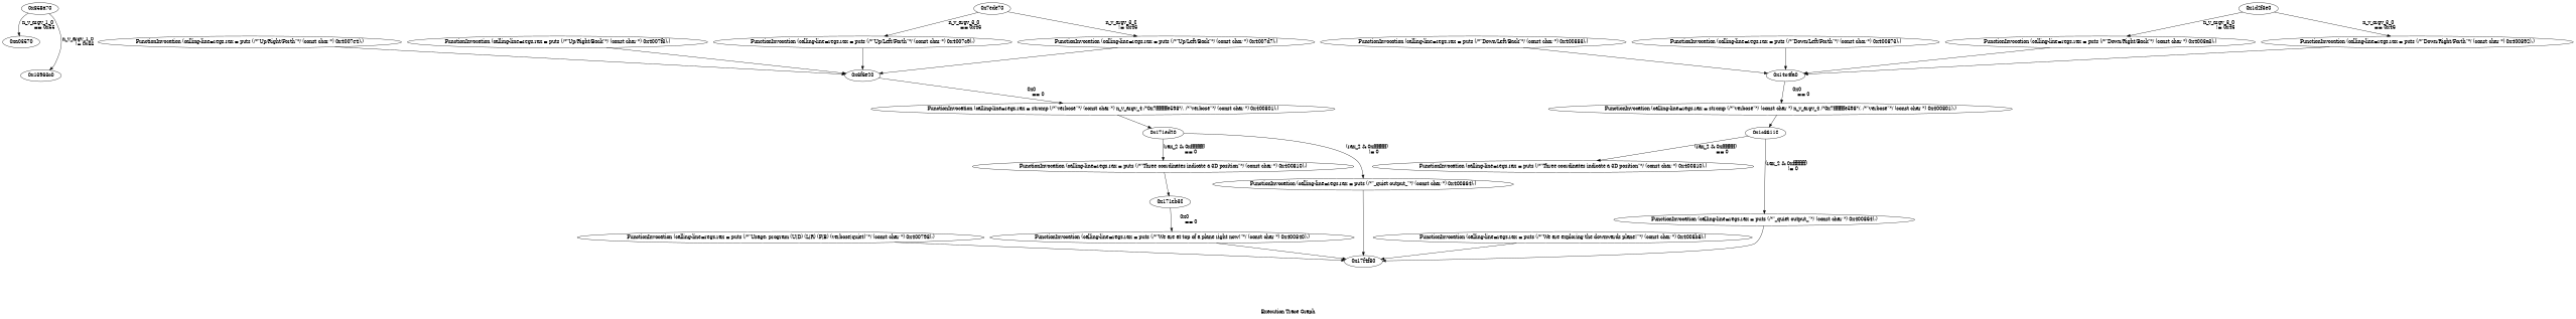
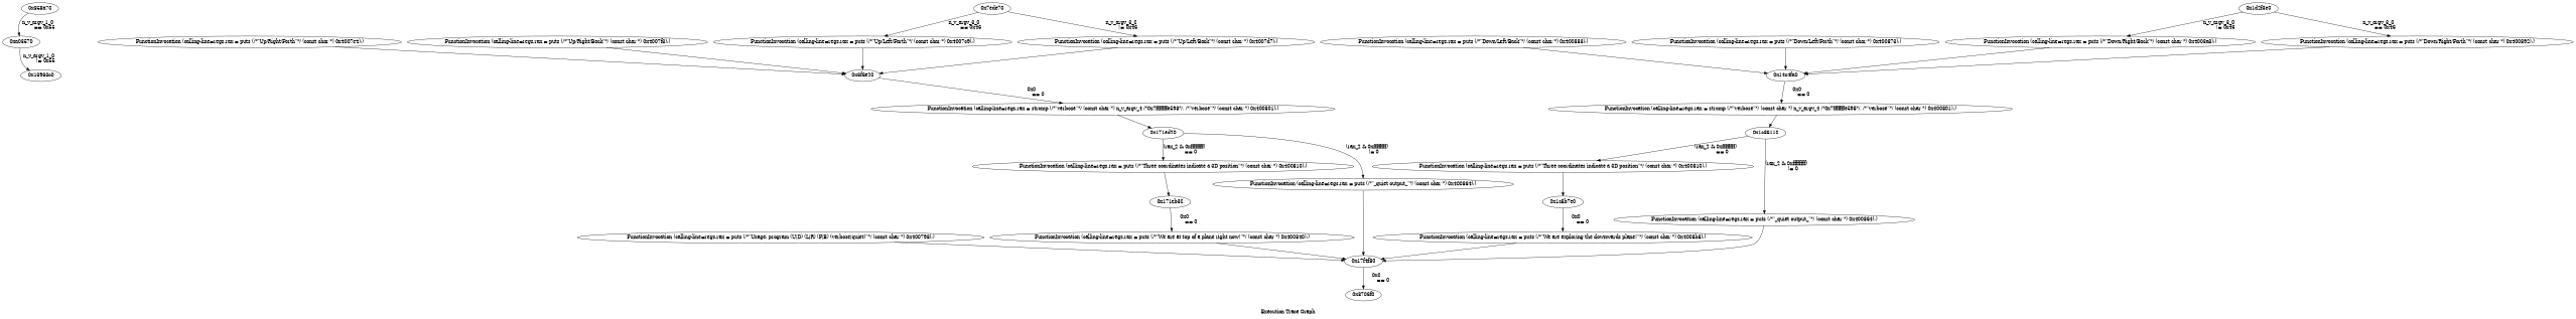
  digraph {
    label="Execution Trace Graph"
    n1 [label="0x858a70"]
    n2 [label="0xa03570"]
    n3 [label="0x13963c0"]
    n4 [label="FunctionInvocation (calling-line=regs.rax = puts (/*\"Usage: program (U|D) (L|R) (F|B) (verbose|quiet)\"*/ (const char *) 0x400798);)"]
    n5 [label="0x17f4f80"]
    n6 [label="FunctionInvocation (calling-line=regs.rax = puts (/*\"Up/Right/Forth\"*/ (const char *) 0x4007e4);)"]
    n7 [label="0x6f6e20"]
    n8 [label="FunctionInvocation (calling-line=regs.rax = puts (/*\"Up/Right/Back\"*/ (const char *) 0x4007f3);)"]
    n9 [label="FunctionInvocation (calling-line=regs.rax = strcmp (/*\"verbose\"*/ (const char *) n_v_argv_4 /*0x7fffffffe598*/, /*\"verbose\"*/ (const char *) 0x400801);)"]
    n10 [label="0x171ed20"]
    n11 [label="FunctionInvocation (calling-line=regs.rax = puts (/*\"We are at top of a plane right now!\"*/ (const char *) 0x400840);)"]
+   n12 [label="0x8706f0"]
    n13 [label="FunctionInvocation (calling-line=regs.rax = puts (/*\"Three coordinates indicate a 3D position\"*/ (const char *) 0x400810);)"]
    n14 [label="0x171eb30"]
    n15 [label="0x7ede70"]
    n16 [label="FunctionInvocation (calling-line=regs.rax = puts (/*\"Up/Left/Forth\"*/ (const char *) 0x4007c9);)"]
    n17 [label="FunctionInvocation (calling-line=regs.rax = puts (/*\"Up/Left/Back\"*/ (const char *) 0x4007d7);)"]
    n18 [label="FunctionInvocation (calling-line=regs.rax = puts (/*\"_quiet output_\"*/ (const char *) 0x400864);)"]
    n19 [label="FunctionInvocation (calling-line=regs.rax = puts (/*\"Down/Left/Back\"*/ (const char *) 0x400883);)"]
    n20 [label="0x14c4fa0"]
    n21 [label="FunctionInvocation (calling-line=regs.rax = puts (/*\"Down/Left/Forth\"*/ (const char *) 0x400873);)"]
    n22 [label="FunctionInvocation (calling-line=regs.rax = puts (/*\"Down/Right/Back\"*/ (const char *) 0x4008a3);)"]
    n23 [label="FunctionInvocation (calling-line=regs.rax = strcmp (/*\"verbose\"*/ (const char *) n_v_argv_4 /*0x7fffffffe598*/, /*\"verbose\"*/ (const char *) 0x400801);)"]
    n24 [label="0x1d2f3e0"]
    n25 [label="FunctionInvocation (calling-line=regs.rax = puts (/*\"Down/Right/Forth\"*/ (const char *) 0x400892);)"]
    n26 [label="FunctionInvocation (calling-line=regs.rax = puts (/*\"We are exploring the downwards plane!\"*/ (const char *) 0x4008b8);)"]
    n27 [label="0x1c86110"]
    n28 [label="FunctionInvocation (calling-line=regs.rax = puts (/*\"Three coordinates indicate a 3D position\"*/ (const char *) 0x400810);)"]
+   n29 [label="0x1c8b7e0"]
    n30 [label="FunctionInvocation (calling-line=regs.rax = puts (/*\"_quiet output_\"*/ (const char *) 0x400864);)"]
    n1 -> n2 [label="n_v_argv_1_0\n	 == 0x55"]
-   n1 -> n3 [label="n_v_argv_1_0\n	 != 0x55"]
+   n2 -> n3 [label="n_v_argv_1_0\n	 != 0x55"]
    n4 -> n5
+   n5 -> n12 [label="0x0\n	 == 0"]
    n6 -> n7
    n7 -> n9 [label="0x0\n	 == 0"]
    n8 -> n7
    n9 -> n10
    n10 -> n13 [label="(rax_2 & 0xffffffff)\n	 == 0"]
    n10 -> n18 [label="(rax_2 & 0xffffffff)\n	 != 0"]
    n11 -> n5
    n13 -> n14
    n14 -> n11 [label="0x0\n	 == 0"]
    n15 -> n16 [label="n_v_argv_3_0\n	 == 0x46"]
    n15 -> n17 [label="n_v_argv_3_0\n	 != 0x46"]
    n16 -> n7
    n17 -> n7
    n18 -> n5
    n19 -> n20
    n20 -> n23 [label="0x0\n	 == 0"]
    n21 -> n20
    n22 -> n20
    n23 -> n27
    n24 -> n22 [label="n_v_argv_3_0\n	 != 0x46"]
    n24 -> n25 [label="n_v_argv_3_0\n	 == 0x46"]
    n25 -> n20
    n26 -> n5
    n27 -> n28 [label="(rax_2 & 0xffffffff)\n	 == 0"]
    n27 -> n30 [label="(rax_2 & 0xffffffff)\n	 != 0"]
+   n28 -> n29
+   n29 -> n26 [label="0x0\n	 == 0"]
    n30 -> n5
  }
